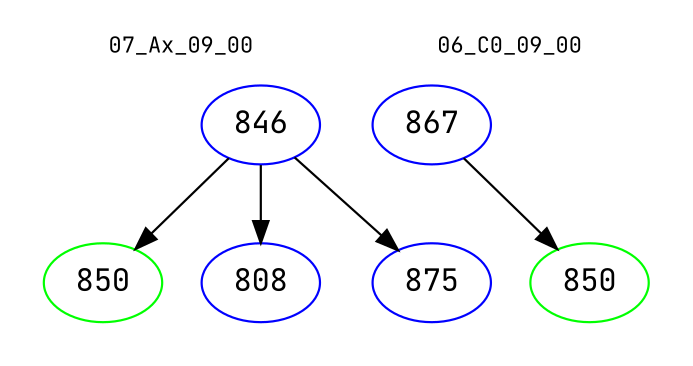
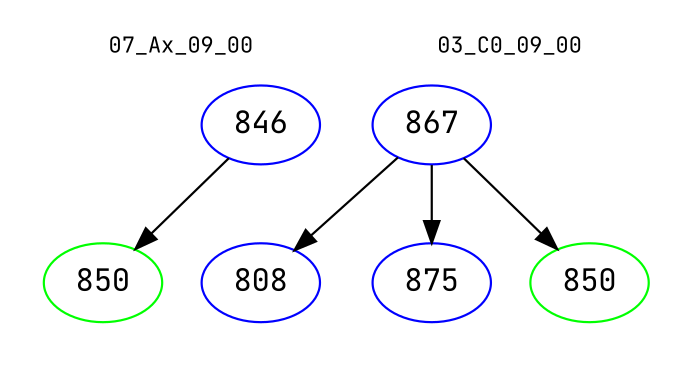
  digraph {
    fontname="JetBrains Mono"
    node [color=blue fontname="JetBrains Mono"]
    edge [color=black fontname="JetBrains Mono"]
    n1 [label=846]
    n2 [label=808]
    n3 [color=green label=850]
    n4 [label=867]
    n5 [color=green label=850]
    n6 [label=875]
    subgraph cluster_1 {
      color=white
      fontsize=10
      label="07_Ax_09_00"
      n1
      n2
      n3
    }
    subgraph cluster_2 {
      color=white
      fontsize=10
-     label="06_C0_09_00"
+     label="03_C0_09_00"
      n4
      n5
      n6
    }
-   n1 -> n2
+   n4 -> n2
    n1 -> n3
    n4 -> n5
-   n1 -> n6
+   n4 -> n6
  }
